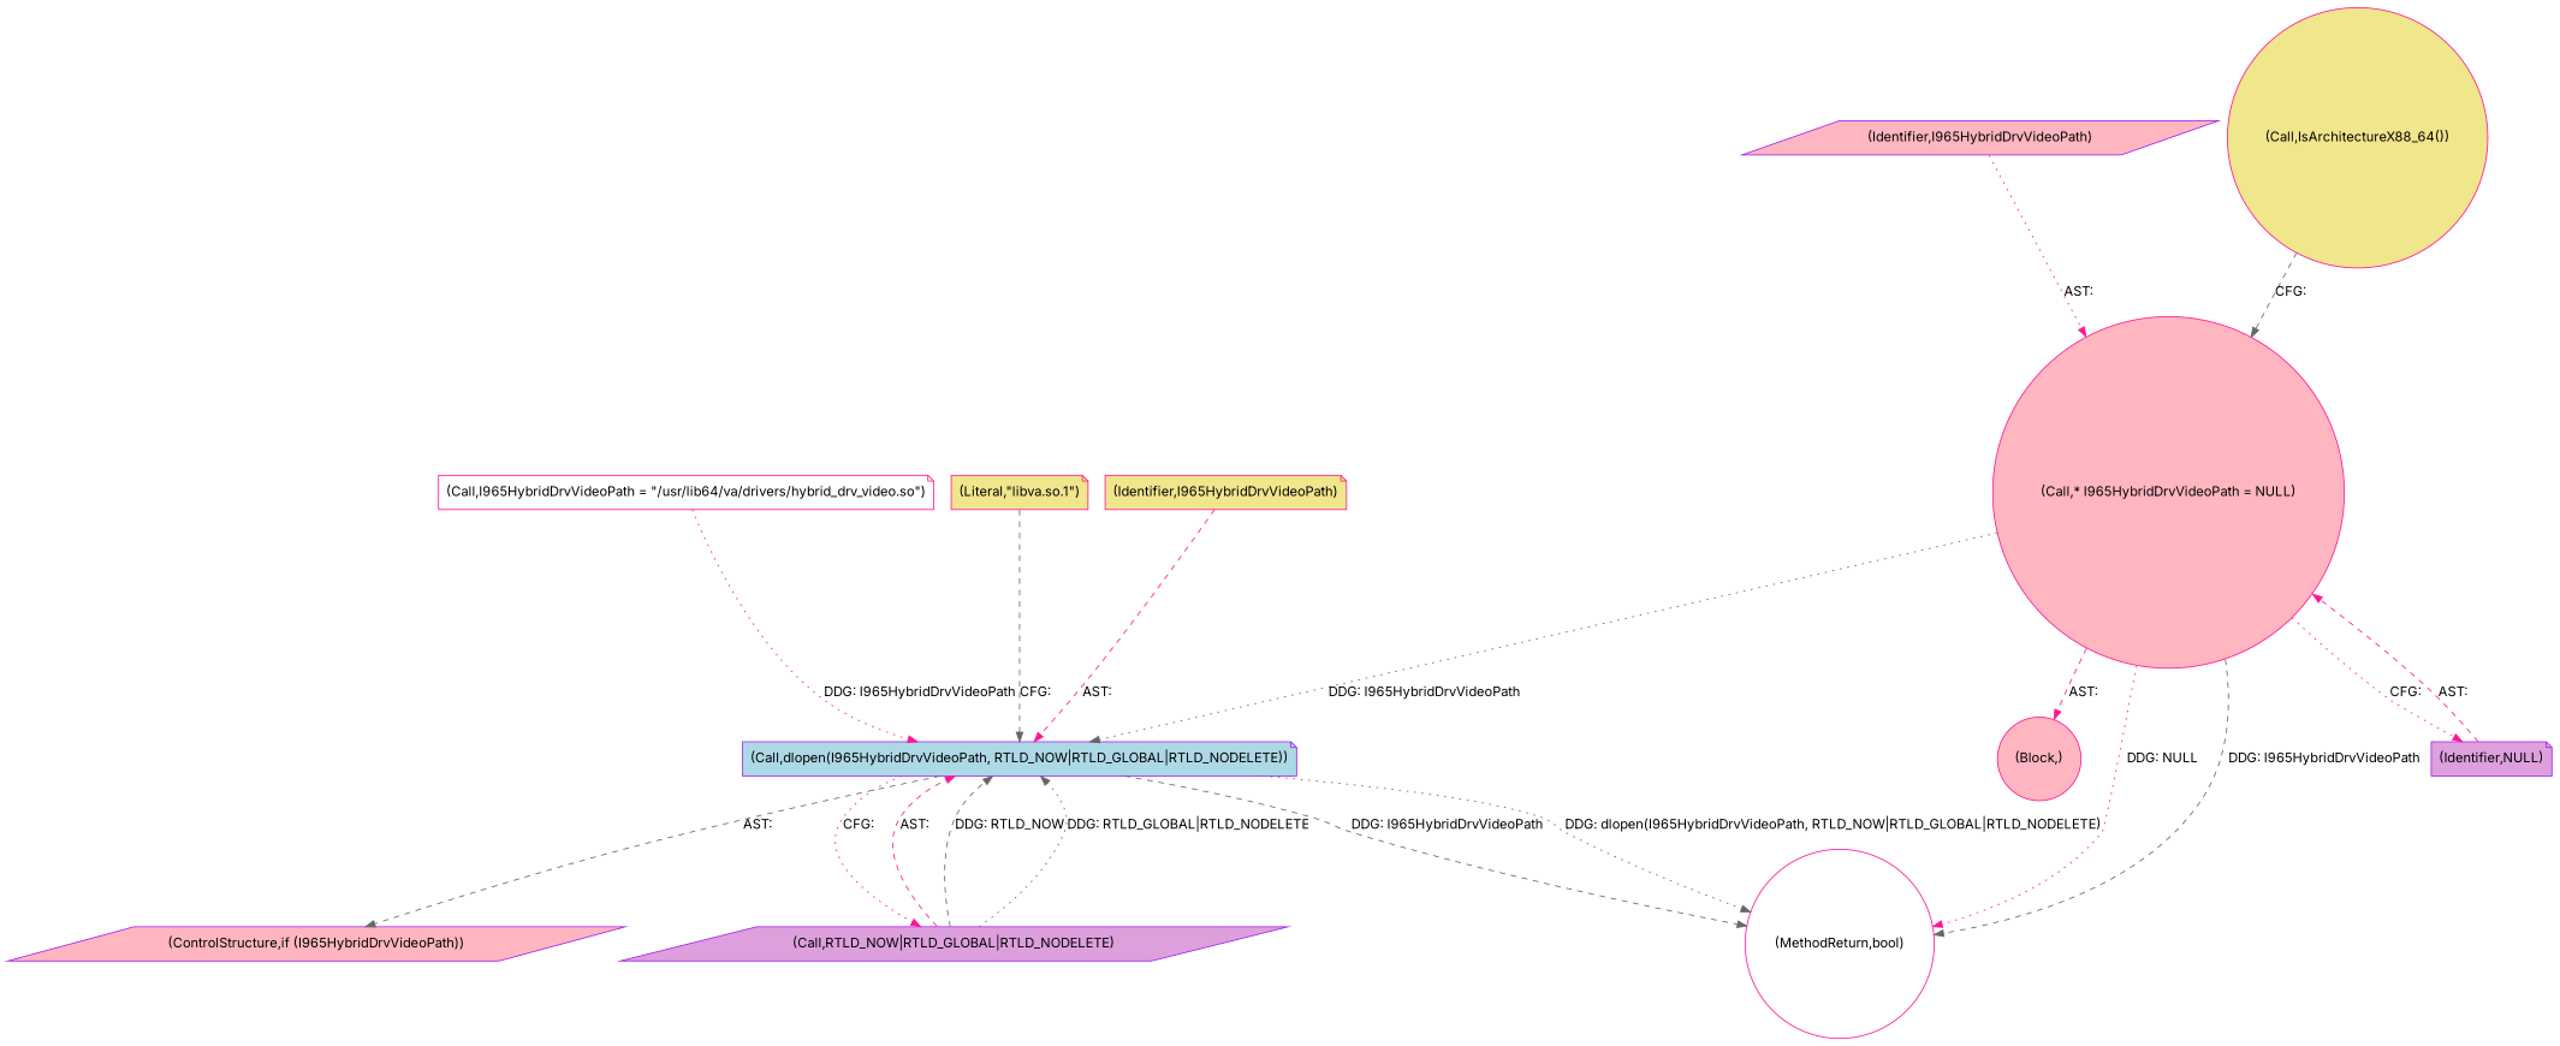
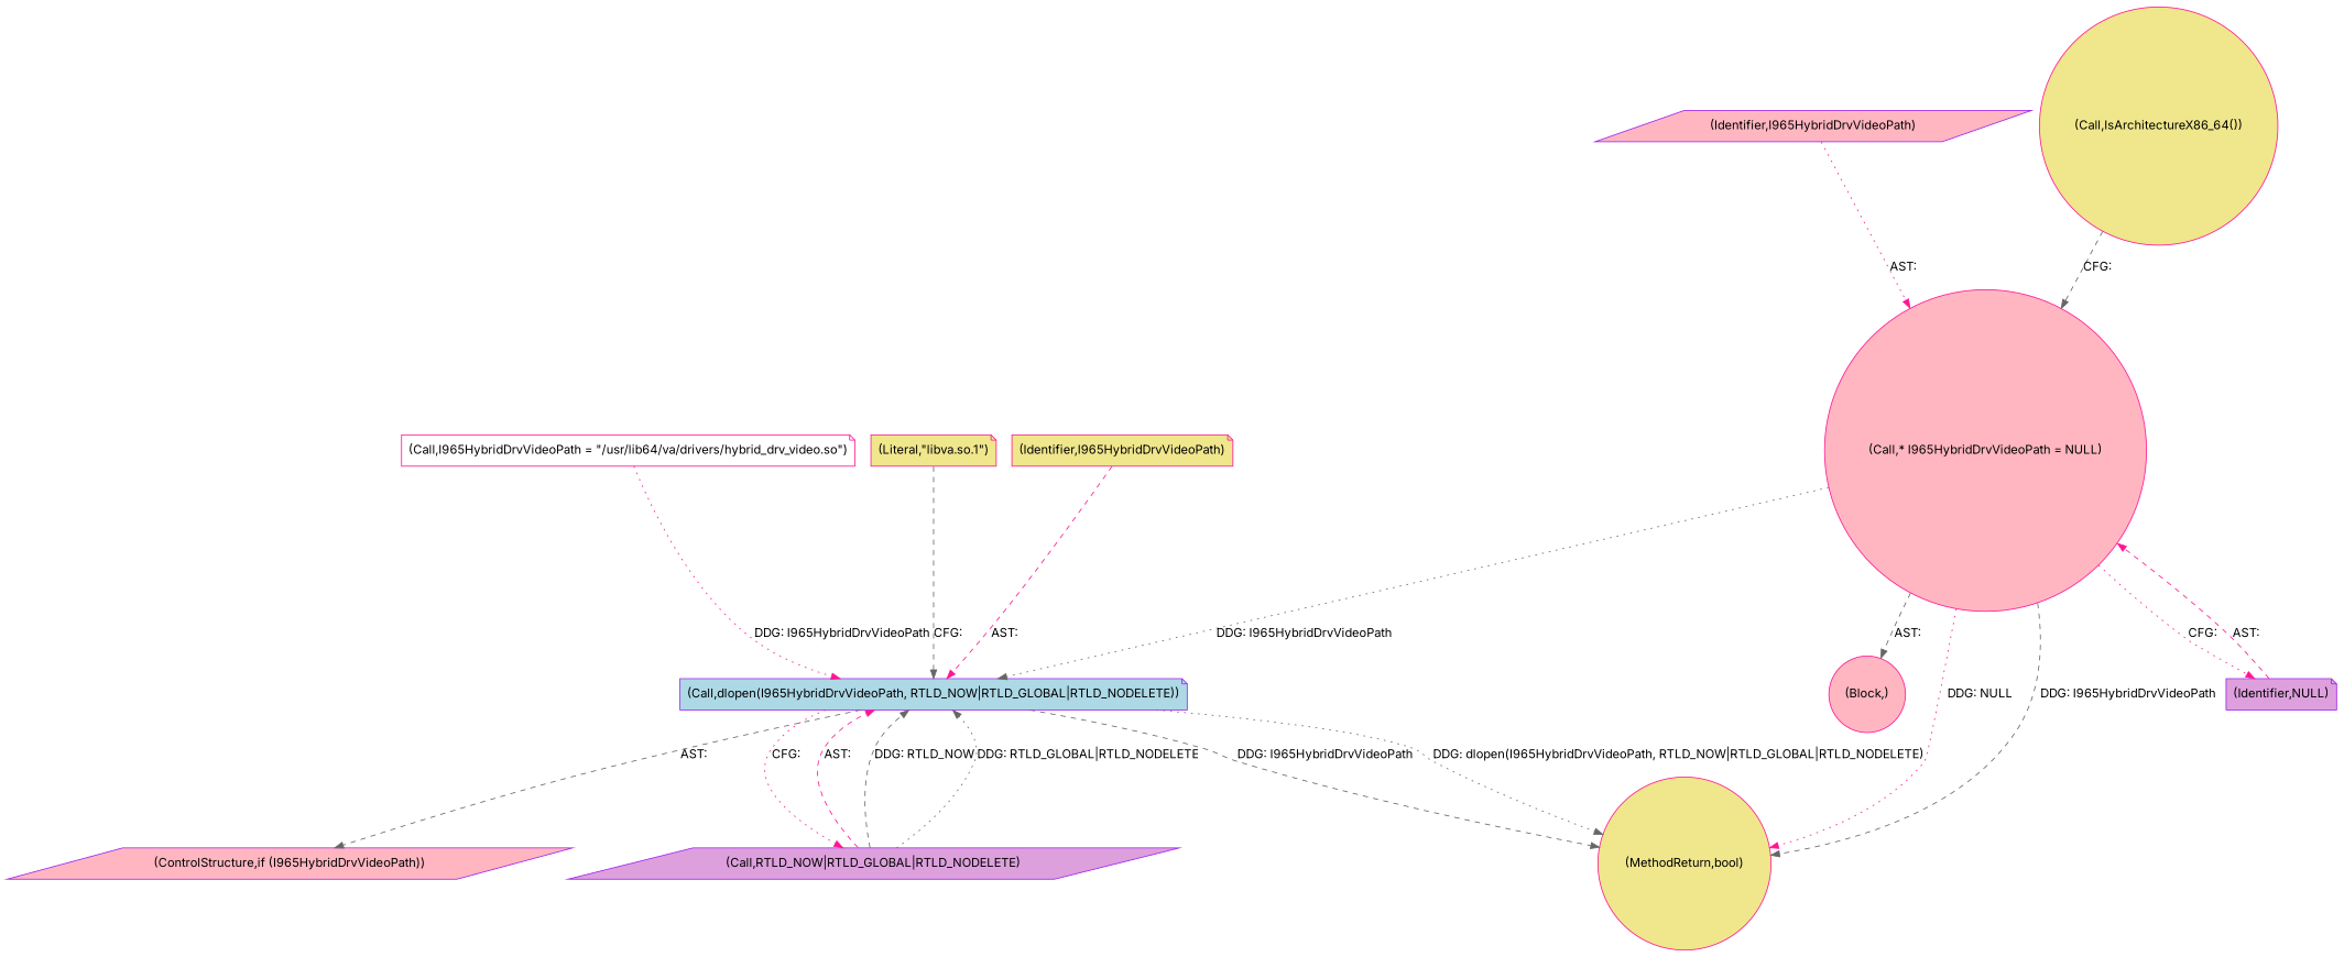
  digraph {
    fontname=Inter
    node [color=deeppink fillcolor=lightpink fontname=Inter shape=note style=filled]
    edge [color=gray40 fontname=Inter style=dashed]
    n1 [label="(Call,* I965HybridDrvVideoPath = NULL)" shape=circle]
    n2 [color=purple fillcolor=lightblue label="(Call,dlopen(I965HybridDrvVideoPath, RTLD_NOW|RTLD_GLOBAL|RTLD_NODELETE))"]
    n3 [color=purple fillcolor=plum label="(Identifier,NULL)"]
    n4 [label="(Block,)" shape=circle]
-   n5 [fillcolor=white label="(MethodReturn,bool)" shape=circle]
+   n5 [fillcolor=khaki label="(MethodReturn,bool)" shape=circle]
    n6 [color=purple label="(ControlStructure,if (I965HybridDrvVideoPath))" shape=parallelogram]
    n7 [color=purple fillcolor=plum label="(Call,RTLD_NOW|RTLD_GLOBAL|RTLD_NODELETE)" shape=parallelogram]
    n8 [fillcolor=white label="(Call,I965HybridDrvVideoPath = \"/usr/lib64/va/drivers/hybrid_drv_video.so\")"]
    n9 [fillcolor=khaki label="(Literal,\"libva.so.1\")"]
    n10 [color=purple label="(Identifier,I965HybridDrvVideoPath)" shape=parallelogram]
    n11 [fillcolor=khaki label="(Identifier,I965HybridDrvVideoPath)"]
-   n12 [fillcolor=khaki label="(Call,IsArchitectureX88_64())" shape=circle]
+   n12 [fillcolor=khaki label="(Call,IsArchitectureX86_64())" shape=circle]
    n1 -> n2 [label="DDG: I965HybridDrvVideoPath" style=dotted]
    n1 -> n3 [color=deeppink label="CFG: " style=dotted]
-   n1 -> n4 [color=deeppink label="AST: "]
+   n1 -> n4 [label="AST: "]
    n1 -> n5 [color=deeppink label="DDG: NULL" style=dotted]
    n1 -> n5 [label="DDG: I965HybridDrvVideoPath"]
    n2 -> n5 [label="DDG: I965HybridDrvVideoPath"]
    n2 -> n5 [label="DDG: dlopen(I965HybridDrvVideoPath, RTLD_NOW|RTLD_GLOBAL|RTLD_NODELETE)" style=dotted]
    n2 -> n6 [label="AST: "]
    n2 -> n7 [color=deeppink label="CFG: " style=dotted]
    n3 -> n1 [color=deeppink label="AST: "]
    n7 -> n2 [color=deeppink label="AST: "]
    n7 -> n2 [label="DDG: RTLD_NOW"]
    n7 -> n2 [label="DDG: RTLD_GLOBAL|RTLD_NODELETE" style=dotted]
    n8 -> n2 [color=deeppink label="DDG: I965HybridDrvVideoPath" style=dotted]
    n9 -> n2 [label="CFG: "]
    n10 -> n1 [color=deeppink label="AST: " style=dotted]
    n11 -> n2 [color=deeppink label="AST: "]
    n12 -> n1 [label="CFG: "]
  }
